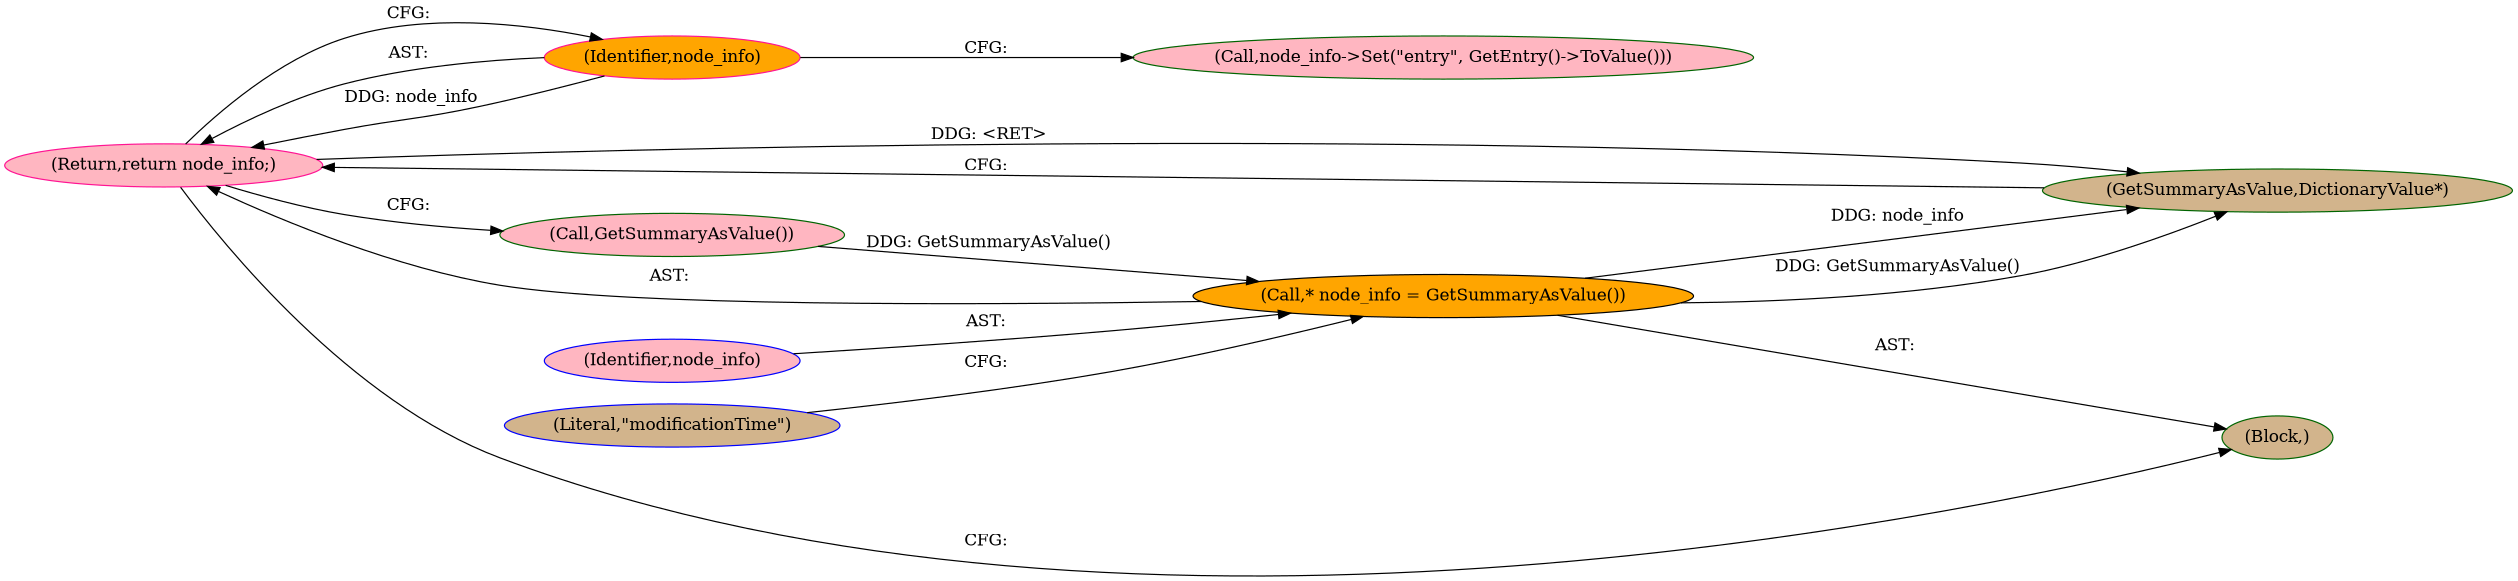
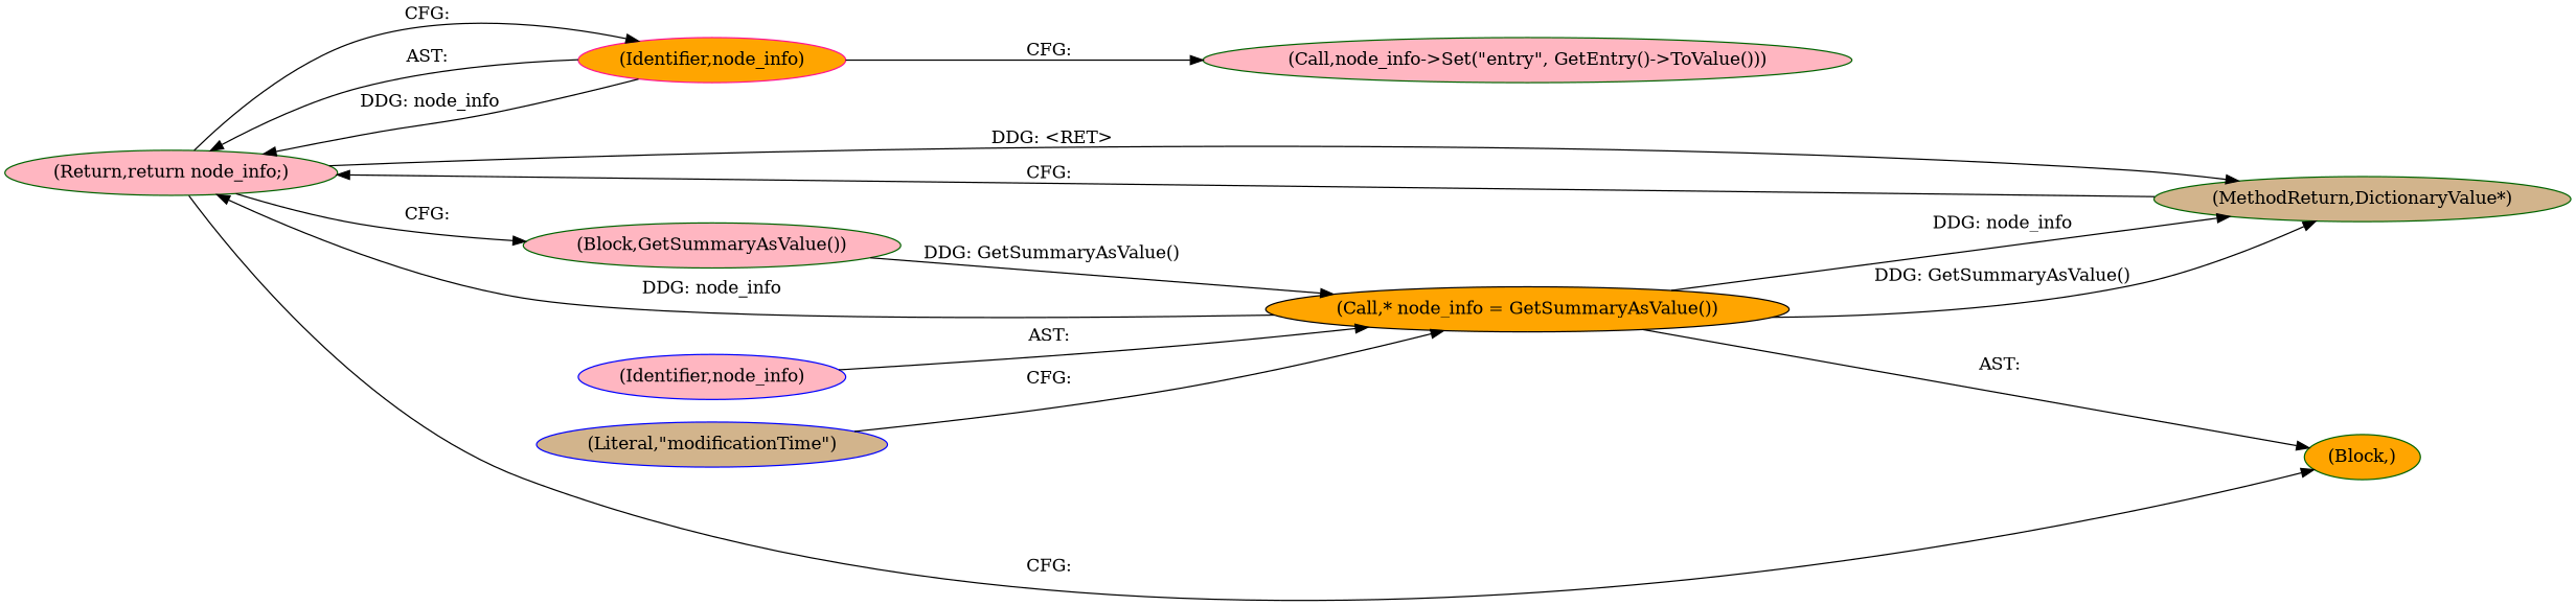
  digraph {
    rankdir=LR
    node [color=darkgreen fillcolor=lightpink style=filled]
-   n1 [color=deeppink label="(Return,return node_info;)"]
+   n1 [label="(Return,return node_info;)"]
    n2 [color=deeppink fillcolor=orange label="(Identifier,node_info)"]
-   n3 [fillcolor=tan label="(GetSummaryAsValue,DictionaryValue*)"]
-   n4 [fillcolor=tan label="(Block,)"]
-   n5 [label="(Call,GetSummaryAsValue())"]
+   n3 [fillcolor=tan label="(MethodReturn,DictionaryValue*)"]
+   n4 [fillcolor=orange label="(Block,)"]
+   n5 [label="(Block,GetSummaryAsValue())"]
    n6 [label="(Call,node_info->Set(\"entry\", GetEntry()->ToValue()))"]
    n7 [color=black fillcolor=orange label="(Call,* node_info = GetSummaryAsValue())"]
    n8 [color=blue label="(Identifier,node_info)"]
    n9 [color=blue fillcolor=tan label="(Literal,\"modificationTime\")"]
    n1 -> n2 [label="CFG: "]
    n1 -> n3 [label="DDG: <RET>"]
    n1 -> n4 [label="CFG: "]
    n1 -> n5 [label="CFG: "]
    n2 -> n1 [label="AST: "]
    n2 -> n1 [label="DDG: node_info"]
    n2 -> n6 [label="CFG: "]
    n3 -> n1 [label="CFG: "]
    n5 -> n7 [label="DDG: GetSummaryAsValue()"]
-   n7 -> n1 [label="AST: "]
+   n7 -> n1 [label="DDG: node_info"]
    n7 -> n3 [label="DDG: node_info"]
    n7 -> n3 [label="DDG: GetSummaryAsValue()"]
    n7 -> n4 [label="AST: "]
    n8 -> n7 [label="AST: "]
    n9 -> n7 [label="CFG: "]
  }
